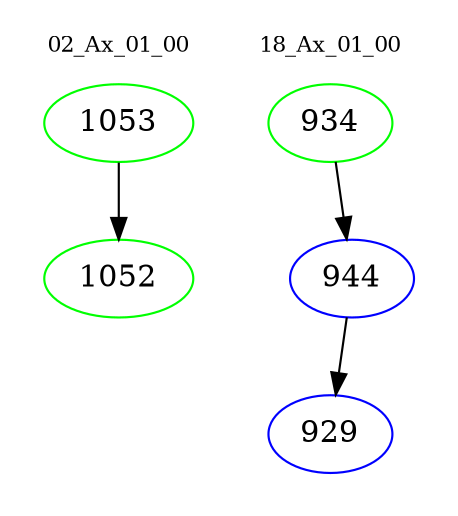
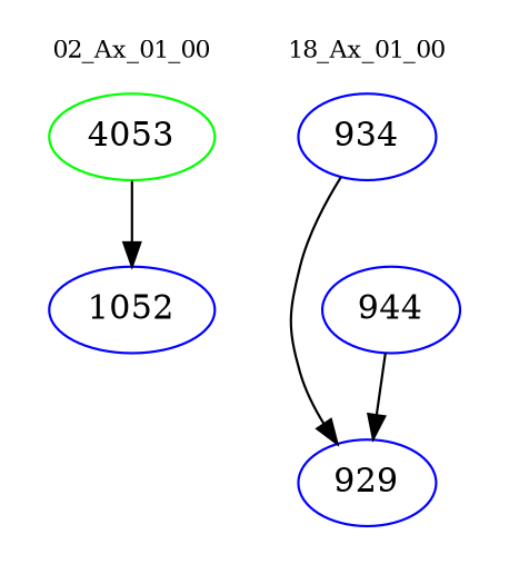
  digraph {
    node [color=blue]
    edge [color=black]
-   n1 [color=green label=1053]
-   n2 [color=green label=1052]
-   n3 [color=green label=934]
+   n1 [color=green label=4053]
+   n2 [label=1052]
+   n3 [label=934]
    n4 [label=929]
    n5 [label=944]
    subgraph cluster_1 {
      color=white
      fontsize=10
      label="02_Ax_01_00"
      n1
      n2
    }
    subgraph cluster_2 {
      color=white
      fontsize=10
      label="18_Ax_01_00"
      n3
      n4
      n5
    }
    n1 -> n2
-   n3 -> n5
+   n3 -> n4
    n5 -> n4
  }
